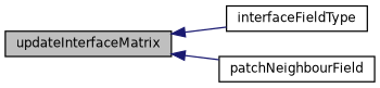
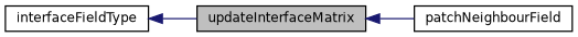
  digraph {
    rankdir=LR
    node [color=black fontname=Helvetica fontsize=10 shape=record]
    edge [color=midnightblue dir=back fontname=Helvetica fontsize=10 labelfontname=Helvetica labelfontsize=10 style=solid]
    n1 [fillcolor=grey75 fontcolor=black height=0.2 label=updateInterfaceMatrix style=filled width=0.4]
    n2 [height=0.2 label=interfaceFieldType width=0.4]
    n3 [height=0.2 label=patchNeighbourField width=0.4]
-   n1 -> n2
+   n2 -> n1
    n1 -> n3
  }
